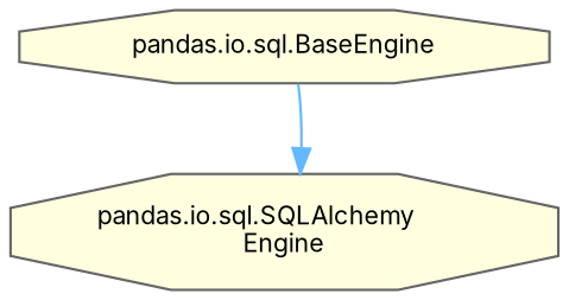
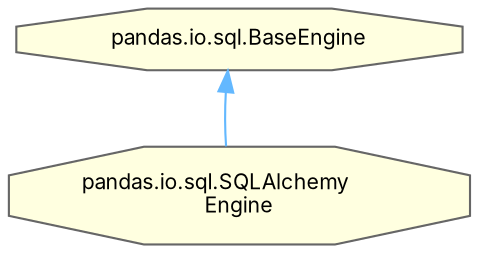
  digraph {
    rankdir=TB
    fontname=Inter
    node [color=grey40 fillcolor=lightyellow fontname=Inter fontsize=10 shape=octagon style=filled]
    n1 [height=0.2 label="pandas.io.sql.BaseEngine" width=0.4]
    n2 [height=0.2 label="pandas.io.sql.SQLAlchemy\lEngine" width=0.4]
-   n2 -> n1 [color=steelblue1 dir=back fontname=Inter fontsize=10 labelfontname=Helvetica labelfontsize=10 style=solid]
+   n1 -> n2 [color=steelblue1 dir=back fontname=Inter fontsize=10 labelfontname=Helvetica labelfontsize=10 style=solid]
  }
